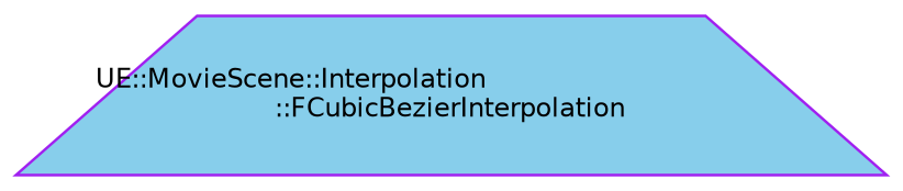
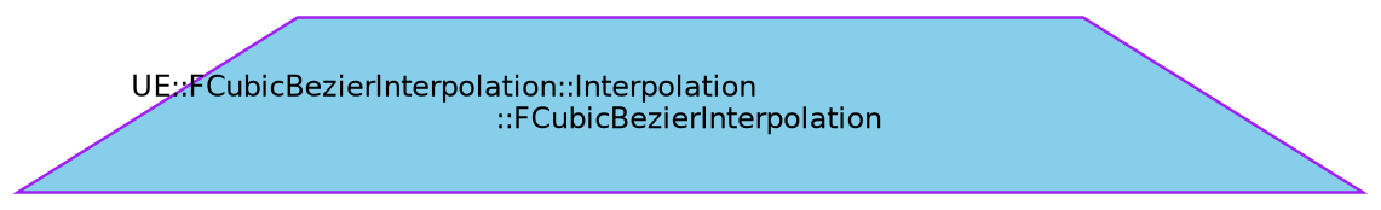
  digraph {
    rankdir=LR
-   n1 [color=purple fillcolor=skyblue fontname=Helvetica fontsize=10 height=0.2 label="UE::MovieScene::Interpolation\l::FCubicBezierInterpolation" shape=trapezium style=filled width=0.4]
+   n1 [color=purple fillcolor=skyblue fontname=Helvetica fontsize=10 height=0.2 label="UE::FCubicBezierInterpolation::Interpolation\l::FCubicBezierInterpolation" shape=trapezium style=filled width=0.4]
  }
